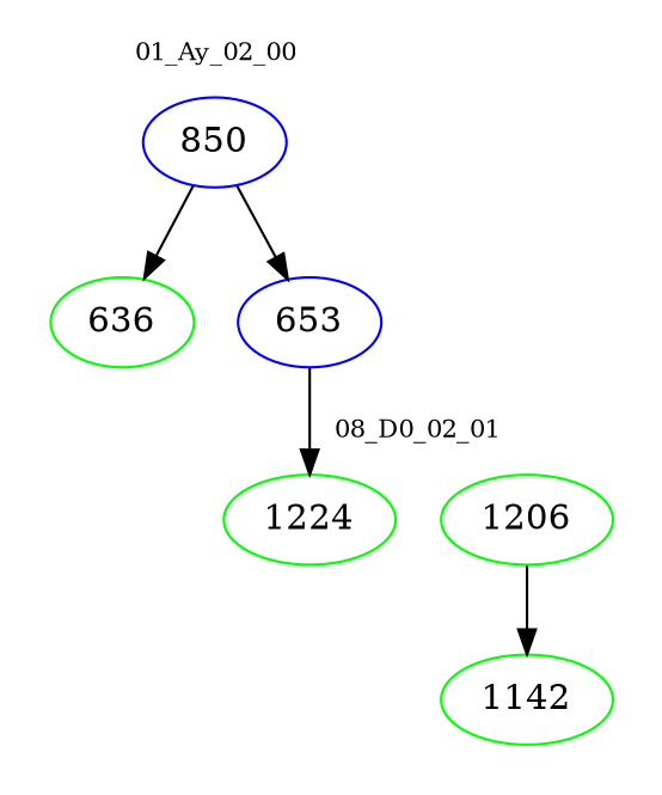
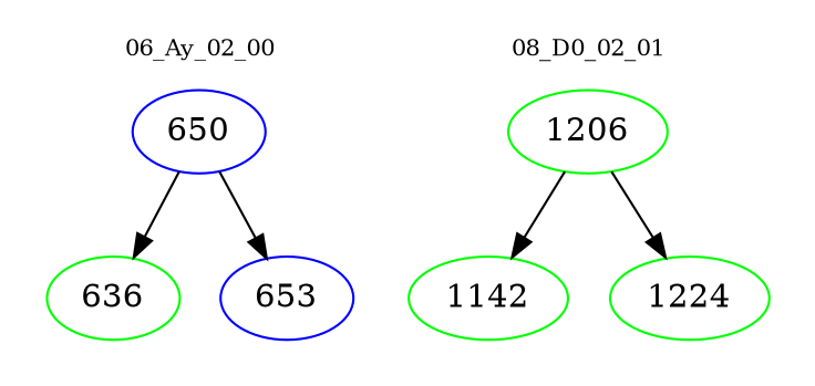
  digraph {
    node [color=green]
    edge [color=black]
-   n1 [color=blue label=850]
+   n1 [color=blue label=650]
    n2 [label=636]
    n3 [color=blue label=653]
    n4 [label=1206]
    n5 [label=1142]
    n6 [label=1224]
    subgraph cluster_1 {
      color=white
      fontsize=10
-     label="01_Ay_02_00"
+     label="06_Ay_02_00"
      n1
      n2
      n3
    }
    subgraph cluster_2 {
      color=white
      fontsize=10
      label="08_D0_02_01"
      n4
      n5
      n6
    }
    n1 -> n2
    n1 -> n3
    n4 -> n5
-   n3 -> n6
+   n4 -> n6
  }
